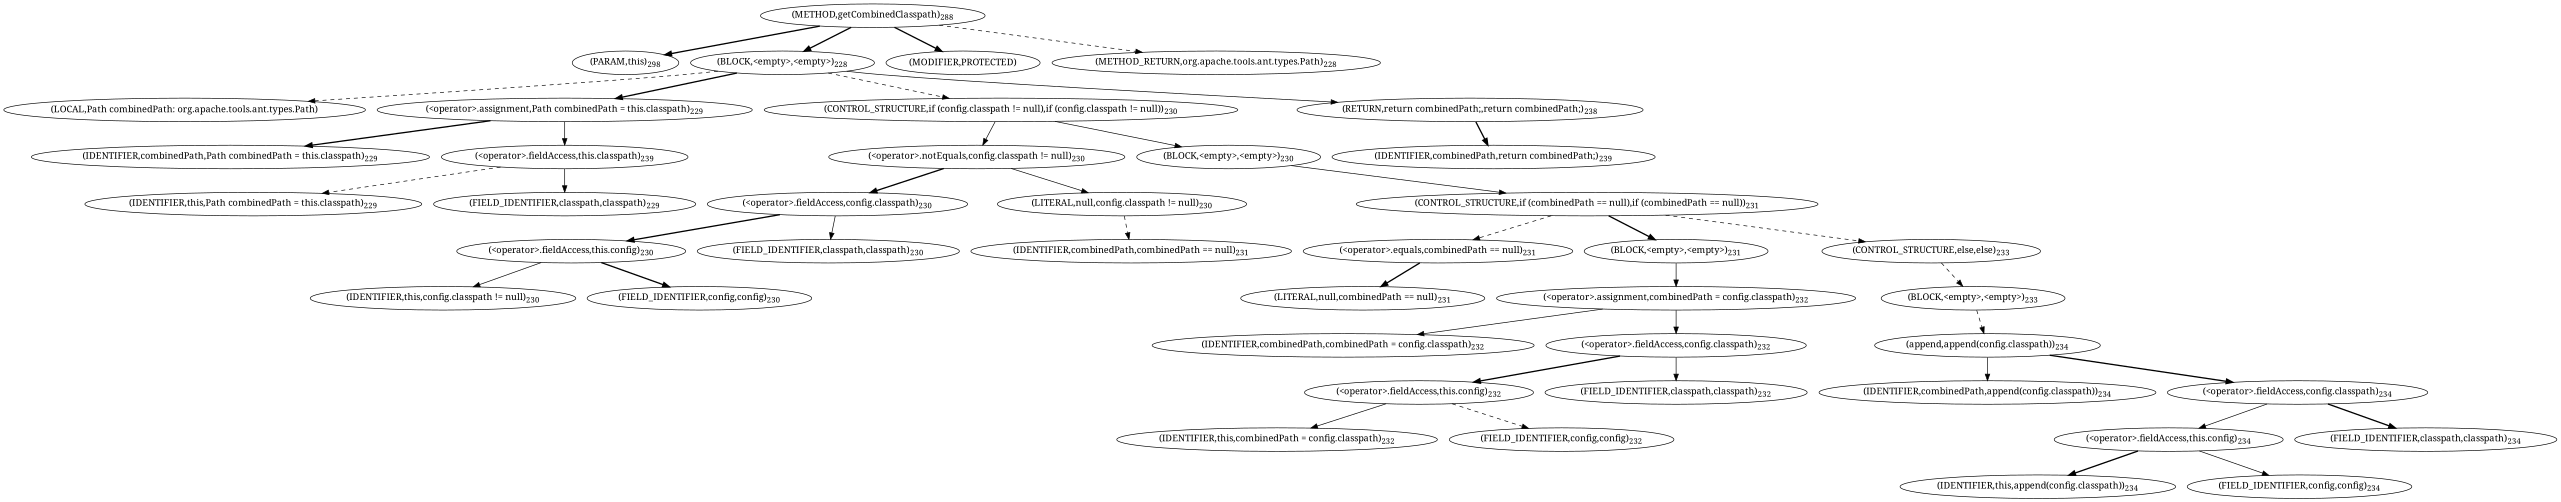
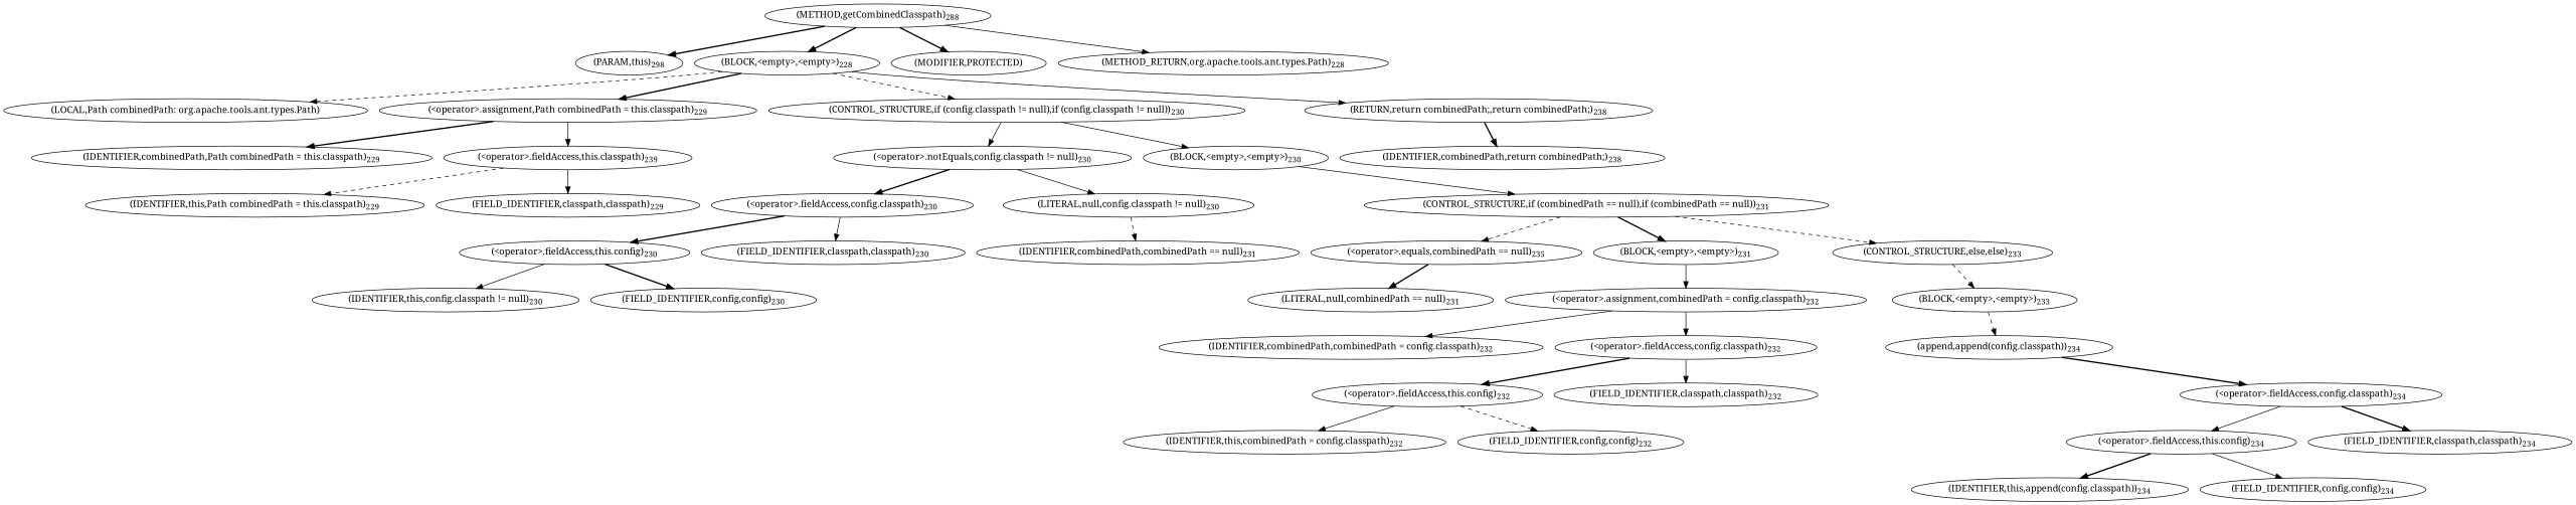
  digraph {
    fontname="Noto Serif"
    node [fontname="Noto Serif"]
    edge [fontname="Noto Serif" style=solid]
    n1 [label=<(METHOD,getCombinedClasspath)<SUB>288</SUB>>]
    n2 [label=<(PARAM,this)<SUB>298</SUB>>]
    n3 [label=<(BLOCK,&lt;empty&gt;,&lt;empty&gt;)<SUB>228</SUB>>]
    n4 [label=<(MODIFIER,PROTECTED)>]
    n5 [label=<(METHOD_RETURN,org.apache.tools.ant.types.Path)<SUB>228</SUB>>]
    n6 [label=<(LOCAL,Path combinedPath: org.apache.tools.ant.types.Path)>]
    n7 [label=<(&lt;operator&gt;.assignment,Path combinedPath = this.classpath)<SUB>229</SUB>>]
    n8 [label=<(CONTROL_STRUCTURE,if (config.classpath != null),if (config.classpath != null))<SUB>230</SUB>>]
    n9 [label=<(RETURN,return combinedPath;,return combinedPath;)<SUB>238</SUB>>]
    n10 [label=<(IDENTIFIER,combinedPath,Path combinedPath = this.classpath)<SUB>229</SUB>>]
    n11 [label=<(&lt;operator&gt;.fieldAccess,this.classpath)<SUB>239</SUB>>]
    n12 [label=<(&lt;operator&gt;.notEquals,config.classpath != null)<SUB>230</SUB>>]
    n13 [label=<(BLOCK,&lt;empty&gt;,&lt;empty&gt;)<SUB>230</SUB>>]
-   n14 [label=<(IDENTIFIER,combinedPath,return combinedPath;)<SUB>239</SUB>>]
+   n14 [label=<(IDENTIFIER,combinedPath,return combinedPath;)<SUB>238</SUB>>]
    n15 [label=<(IDENTIFIER,this,Path combinedPath = this.classpath)<SUB>229</SUB>>]
    n16 [label=<(FIELD_IDENTIFIER,classpath,classpath)<SUB>229</SUB>>]
    n17 [label=<(&lt;operator&gt;.fieldAccess,config.classpath)<SUB>230</SUB>>]
    n18 [label=<(LITERAL,null,config.classpath != null)<SUB>230</SUB>>]
    n19 [label=<(CONTROL_STRUCTURE,if (combinedPath == null),if (combinedPath == null))<SUB>231</SUB>>]
    n20 [label=<(&lt;operator&gt;.fieldAccess,this.config)<SUB>230</SUB>>]
    n21 [label=<(FIELD_IDENTIFIER,classpath,classpath)<SUB>230</SUB>>]
    n22 [label=<(IDENTIFIER,combinedPath,combinedPath == null)<SUB>231</SUB>>]
    n23 [label=<(IDENTIFIER,this,config.classpath != null)<SUB>230</SUB>>]
    n24 [label=<(FIELD_IDENTIFIER,config,config)<SUB>230</SUB>>]
-   n25 [label=<(&lt;operator&gt;.equals,combinedPath == null)<SUB>231</SUB>>]
+   n25 [label=<(&lt;operator&gt;.equals,combinedPath == null)<SUB>235</SUB>>]
    n26 [label=<(BLOCK,&lt;empty&gt;,&lt;empty&gt;)<SUB>231</SUB>>]
    n27 [label=<(CONTROL_STRUCTURE,else,else)<SUB>233</SUB>>]
    n28 [label=<(LITERAL,null,combinedPath == null)<SUB>231</SUB>>]
    n29 [label=<(&lt;operator&gt;.assignment,combinedPath = config.classpath)<SUB>232</SUB>>]
    n30 [label=<(BLOCK,&lt;empty&gt;,&lt;empty&gt;)<SUB>233</SUB>>]
    n31 [label=<(IDENTIFIER,combinedPath,combinedPath = config.classpath)<SUB>232</SUB>>]
    n32 [label=<(&lt;operator&gt;.fieldAccess,config.classpath)<SUB>232</SUB>>]
    n33 [label=<(&lt;operator&gt;.fieldAccess,this.config)<SUB>232</SUB>>]
    n34 [label=<(FIELD_IDENTIFIER,classpath,classpath)<SUB>232</SUB>>]
    n35 [label=<(IDENTIFIER,this,combinedPath = config.classpath)<SUB>232</SUB>>]
    n36 [label=<(FIELD_IDENTIFIER,config,config)<SUB>232</SUB>>]
    n37 [label=<(append,append(config.classpath))<SUB>234</SUB>>]
-   n38 [label=<(IDENTIFIER,combinedPath,append(config.classpath))<SUB>234</SUB>>]
    n39 [label=<(&lt;operator&gt;.fieldAccess,config.classpath)<SUB>234</SUB>>]
    n40 [label=<(&lt;operator&gt;.fieldAccess,this.config)<SUB>234</SUB>>]
    n41 [label=<(FIELD_IDENTIFIER,classpath,classpath)<SUB>234</SUB>>]
    n42 [label=<(IDENTIFIER,this,append(config.classpath))<SUB>234</SUB>>]
    n43 [label=<(FIELD_IDENTIFIER,config,config)<SUB>234</SUB>>]
    n1 -> n2 [style=bold]
    n1 -> n3 [style=bold]
    n1 -> n4 [style=bold]
-   n1 -> n5 [style=dashed]
+   n1 -> n5
    n3 -> n6 [style=dashed]
    n3 -> n7 [style=bold]
    n3 -> n8 [style=dashed]
    n3 -> n9
    n7 -> n10 [style=bold]
    n7 -> n11
    n8 -> n12
    n8 -> n13
    n9 -> n14 [style=bold]
    n11 -> n15 [style=dashed]
    n11 -> n16
    n12 -> n17 [style=bold]
    n12 -> n18
    n13 -> n19
    n17 -> n20 [style=bold]
    n17 -> n21
    n18 -> n22 [style=dashed]
    n19 -> n25 [style=dashed]
    n19 -> n26 [style=bold]
    n19 -> n27 [style=dashed]
    n20 -> n23
    n20 -> n24 [style=bold]
    n25 -> n28 [style=bold]
    n26 -> n29
    n27 -> n30 [style=dashed]
    n29 -> n31
    n29 -> n32
    n30 -> n37 [style=dashed]
    n32 -> n33 [style=bold]
    n32 -> n34
    n33 -> n35
    n33 -> n36 [style=dashed]
-   n37 -> n38
    n37 -> n39 [style=bold]
    n39 -> n40
    n39 -> n41 [style=bold]
    n40 -> n42 [style=bold]
    n40 -> n43
  }
